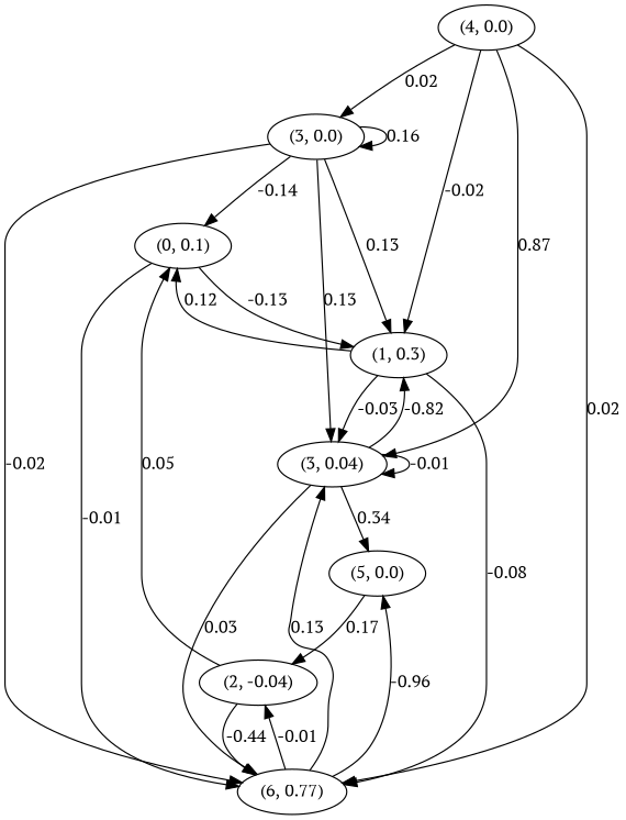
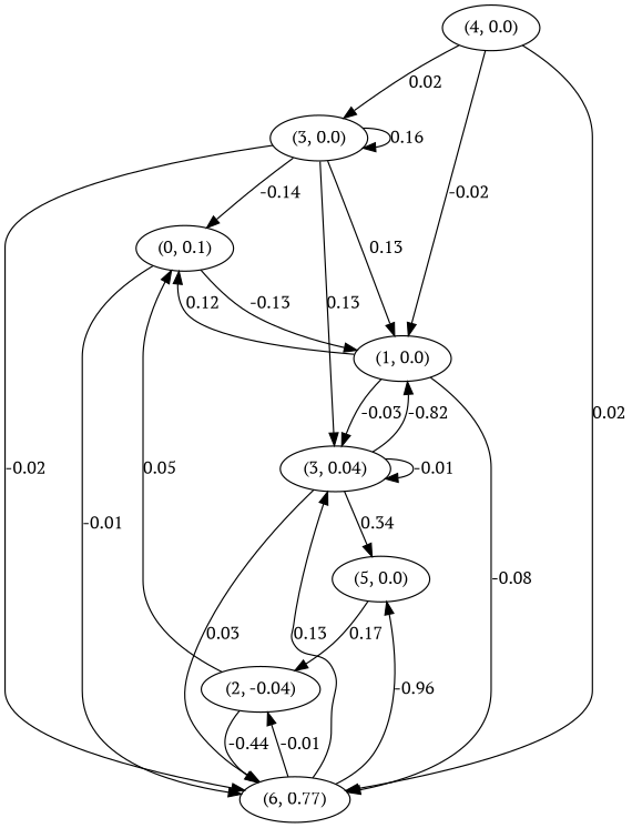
  digraph {
    fontname="PT Serif"
    node [fontname="PT Serif"]
    edge [fontname="PT Serif"]
    n1 [label="(0, 0.1)"]
-   n2 [label="(1, 0.3)"]
+   n2 [label="(1, 0.0)"]
    n3 [label="(6, 0.77)"]
    n4 [label="(3, 0.04)"]
    n5 [label="(2, -0.04)"]
    n6 [label="(5, 0.0)"]
    n7 [label="(4, 0.0)"]
    n8 [label="(3, 0.0)"]
    n1 -> n2 [label=-0.13]
    n1 -> n3 [label=-0.01]
    n2 -> n1 [label=0.12]
    n2 -> n3 [label=-0.08]
    n2 -> n4 [label=-0.03]
    n3 -> n4 [label=0.13]
    n3 -> n5 [label=-0.01]
    n3 -> n6 [label=-0.96]
    n4 -> n2 [label=-0.82]
    n4 -> n3 [label=0.03]
    n4 -> n4 [label=-0.01]
    n4 -> n6 [label=0.34]
    n5 -> n1 [label=0.05]
    n5 -> n3 [label=-0.44]
    n6 -> n5 [label=0.17]
    n7 -> n2 [label=-0.02]
    n7 -> n3 [label=0.02]
-   n7 -> n4 [label=0.87]
    n7 -> n8 [label=0.02]
    n8 -> n1 [label=-0.14]
    n8 -> n2 [label=0.13]
    n8 -> n3 [label=-0.02]
    n8 -> n4 [label=0.13]
    n8 -> n8 [label=0.16]
  }
